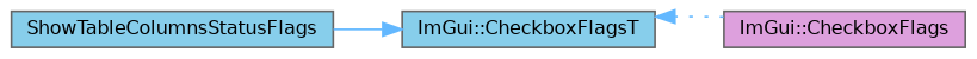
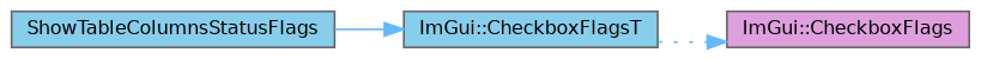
  digraph {
    rankdir=LR
    node [color=grey40 fillcolor=skyblue fontname=Helvetica fontsize=10 shape=box style=filled]
    edge [color=steelblue1 fontname=Helvetica fontsize=10 labelfontname=Helvetica labelfontsize=10]
    n1 [color=gray40 fontcolor=black height=0.2 label=ShowTableColumnsStatusFlags width=0.4]
    n2 [height=0.2 label="ImGui::CheckboxFlagsT" width=0.4]
    n3 [fillcolor=plum height=0.2 label="ImGui::CheckboxFlags" width=0.4]
    n1 -> n2 [style=solid]
-   n3 -> n2 [style=dotted]
+   n2 -> n3 [style=dotted]
  }
